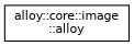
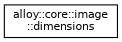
  digraph {
    rankdir=LR
-   n1 [color=black fillcolor=white fontname=Helvetica fontsize=10 height=0.2 label="alloy::core::image\l::alloy" shape=record style=filled width=0.4]
+   n1 [color=black fillcolor=white fontname=Helvetica fontsize=10 height=0.2 label="alloy::core::image\l::dimensions" shape=record style=filled width=0.4]
  }
